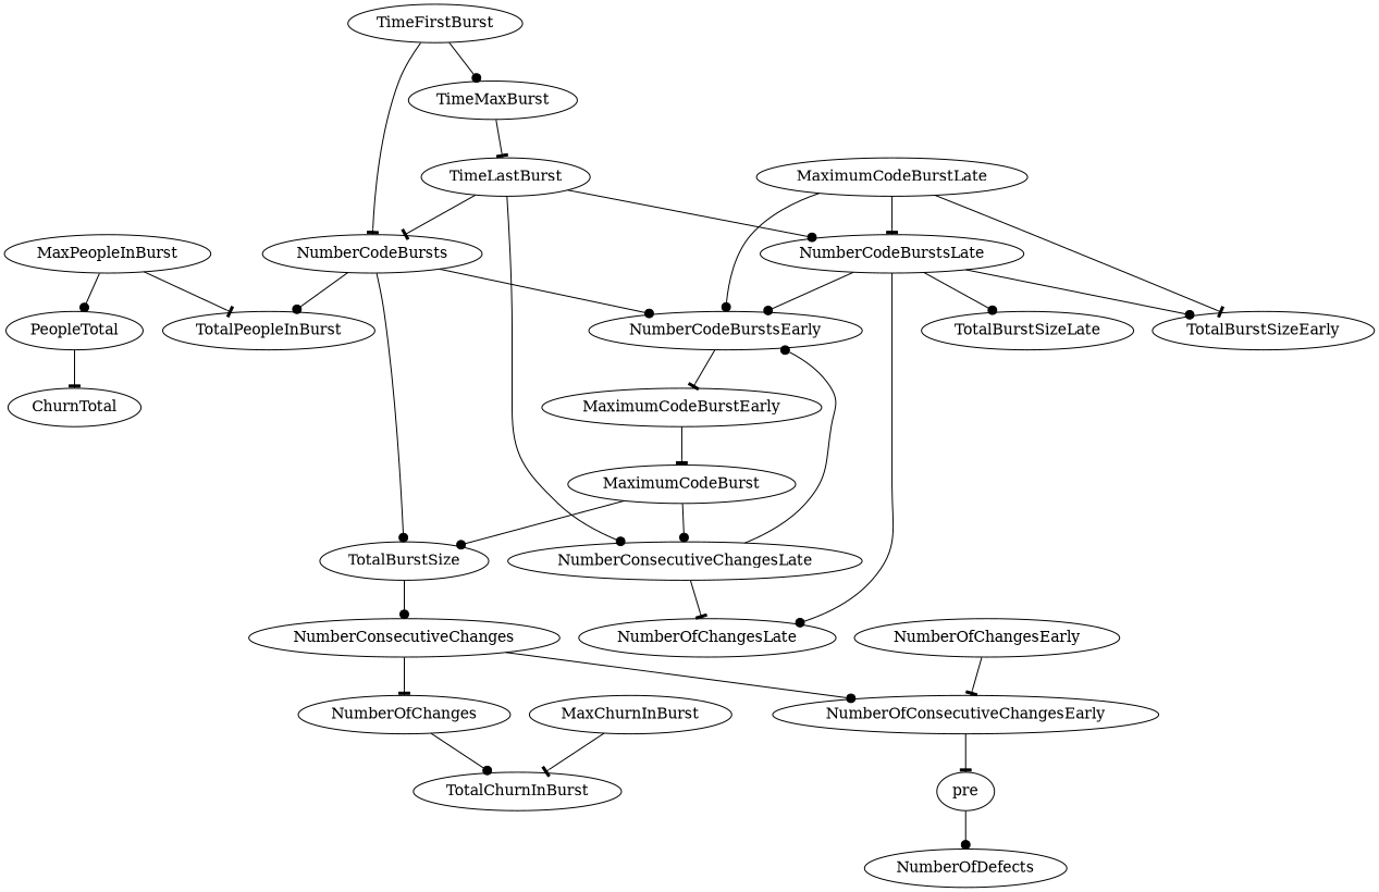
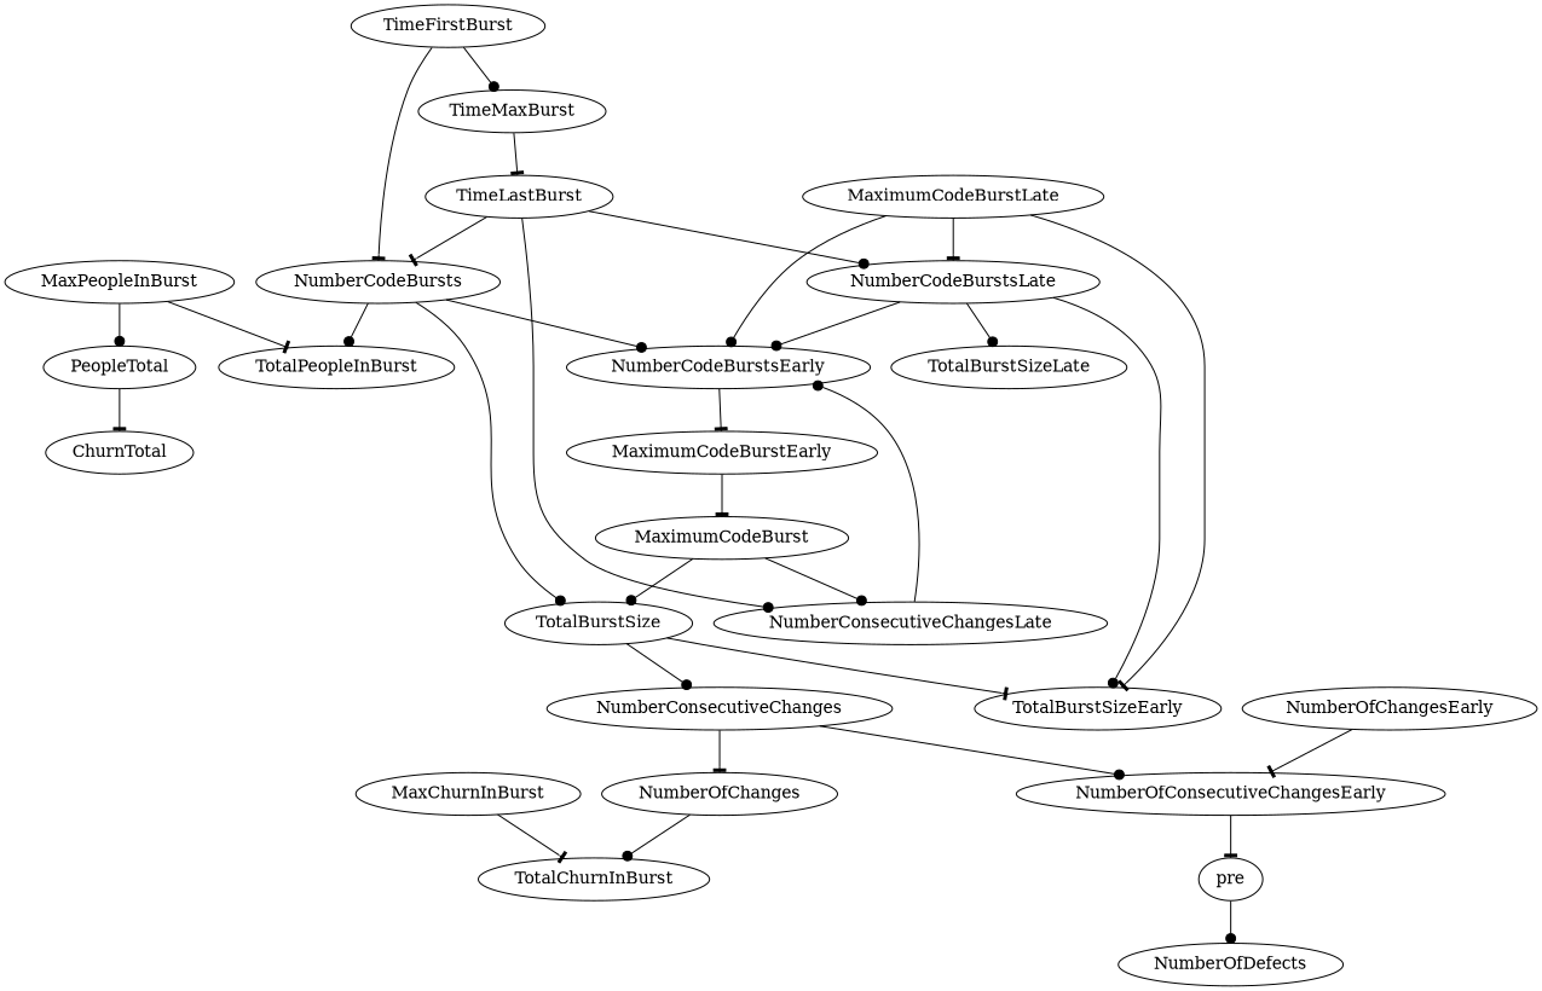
  digraph {
    edge [arrowhead=dot]
    PeopleTotal
    ChurnTotal
    MaximumCodeBurstLate
    NumberCodeBurstsLate
    NumberCodeBurstsEarly
    TotalBurstSizeEarly
    TotalBurstSizeLate
-   NumberOfChangesLate
    MaximumCodeBurstEarly
    NumberOfChanges
    TotalChurnInBurst
    NumberOfChangesEarly
    NumberOfConsecutiveChangesEarly
    MaxPeopleInBurst
    TotalPeopleInBurst
    pre
    MaxChurnInBurst
    MaximumCodeBurst
    NumberConsecutiveChangesLate
    TotalBurstSize
    TimeFirstBurst
    TimeMaxBurst
    NumberCodeBursts
    TimeLastBurst
    NumberConsecutiveChanges
    NumberOfDefects
    PeopleTotal -> ChurnTotal [arrowhead=tee]
    MaximumCodeBurstLate -> NumberCodeBurstsLate [arrowhead=tee]
    MaximumCodeBurstLate -> NumberCodeBurstsEarly
    MaximumCodeBurstLate -> TotalBurstSizeEarly [arrowhead=tee]
    NumberCodeBurstsLate -> NumberCodeBurstsEarly
    NumberCodeBurstsLate -> TotalBurstSizeEarly
    NumberCodeBurstsLate -> TotalBurstSizeLate
-   NumberCodeBurstsLate -> NumberOfChangesLate
    NumberCodeBurstsEarly -> MaximumCodeBurstEarly [arrowhead=tee]
    MaximumCodeBurstEarly -> MaximumCodeBurst [arrowhead=tee]
    NumberOfChanges -> TotalChurnInBurst
    NumberOfChangesEarly -> NumberOfConsecutiveChangesEarly [arrowhead=tee]
    NumberOfConsecutiveChangesEarly -> pre [arrowhead=tee]
    MaxPeopleInBurst -> PeopleTotal
    MaxPeopleInBurst -> TotalPeopleInBurst [arrowhead=tee]
    pre -> NumberOfDefects
    MaxChurnInBurst -> TotalChurnInBurst [arrowhead=tee]
    MaximumCodeBurst -> NumberConsecutiveChangesLate
    MaximumCodeBurst -> TotalBurstSize
    NumberConsecutiveChangesLate -> NumberCodeBurstsEarly
-   NumberConsecutiveChangesLate -> NumberOfChangesLate [arrowhead=tee]
+   TotalBurstSize -> TotalBurstSizeEarly [arrowhead=tee]
    TotalBurstSize -> NumberConsecutiveChanges
    TimeFirstBurst -> TimeMaxBurst
    TimeFirstBurst -> NumberCodeBursts [arrowhead=tee]
    TimeMaxBurst -> TimeLastBurst [arrowhead=tee]
    NumberCodeBursts -> NumberCodeBurstsEarly
    NumberCodeBursts -> TotalPeopleInBurst
    NumberCodeBursts -> TotalBurstSize
    TimeLastBurst -> NumberCodeBurstsLate
    TimeLastBurst -> NumberConsecutiveChangesLate
    TimeLastBurst -> NumberCodeBursts [arrowhead=tee]
    NumberConsecutiveChanges -> NumberOfChanges [arrowhead=tee]
    NumberConsecutiveChanges -> NumberOfConsecutiveChangesEarly
  }
